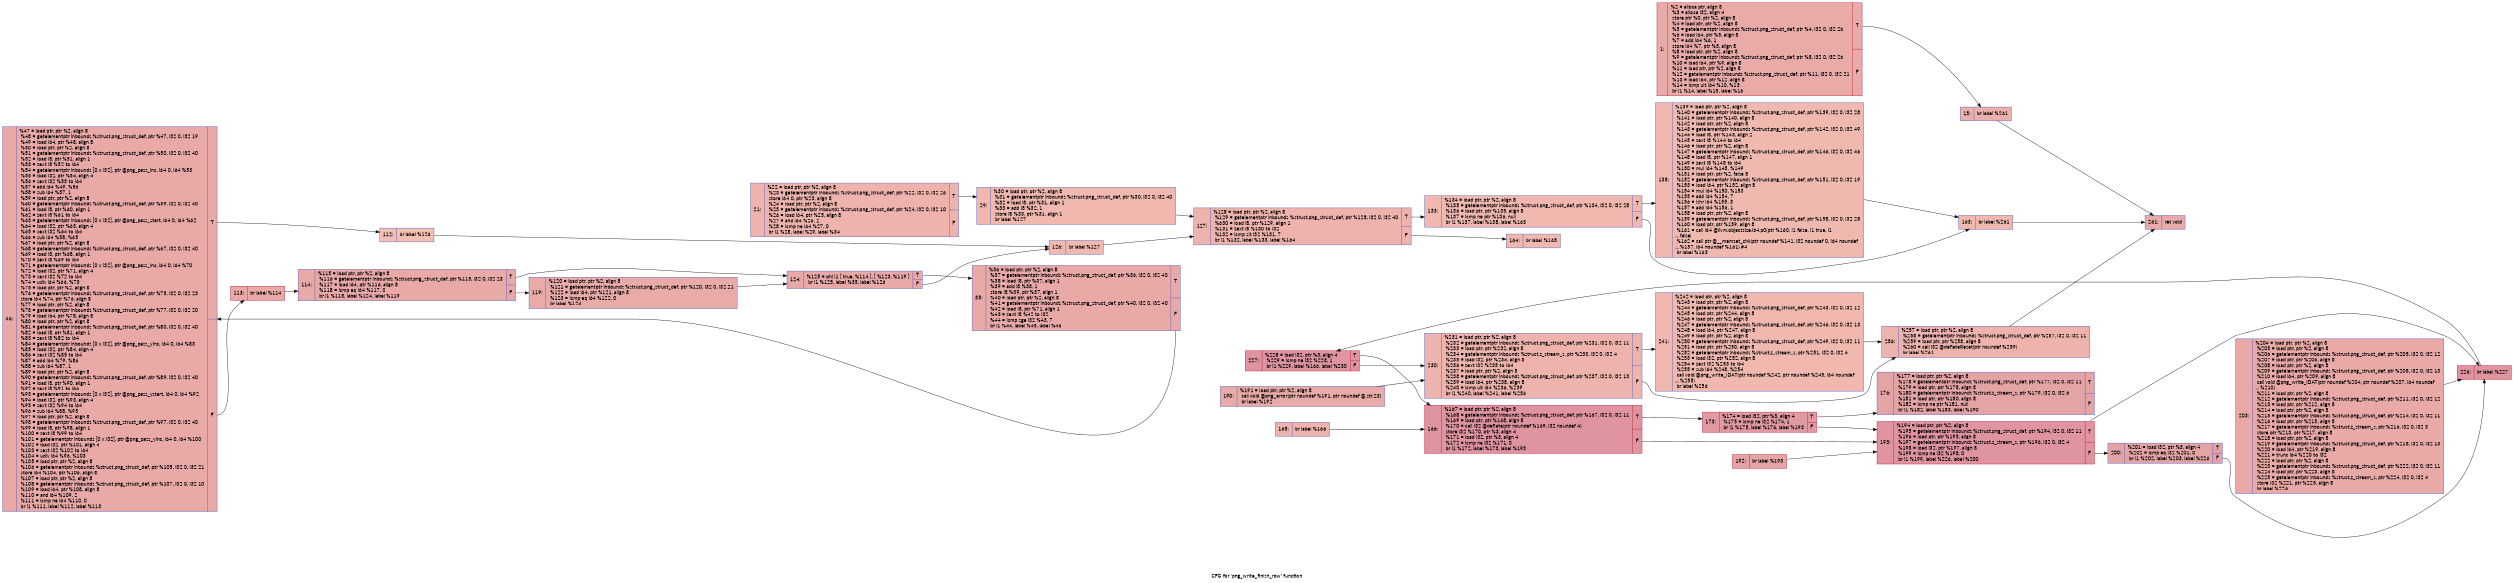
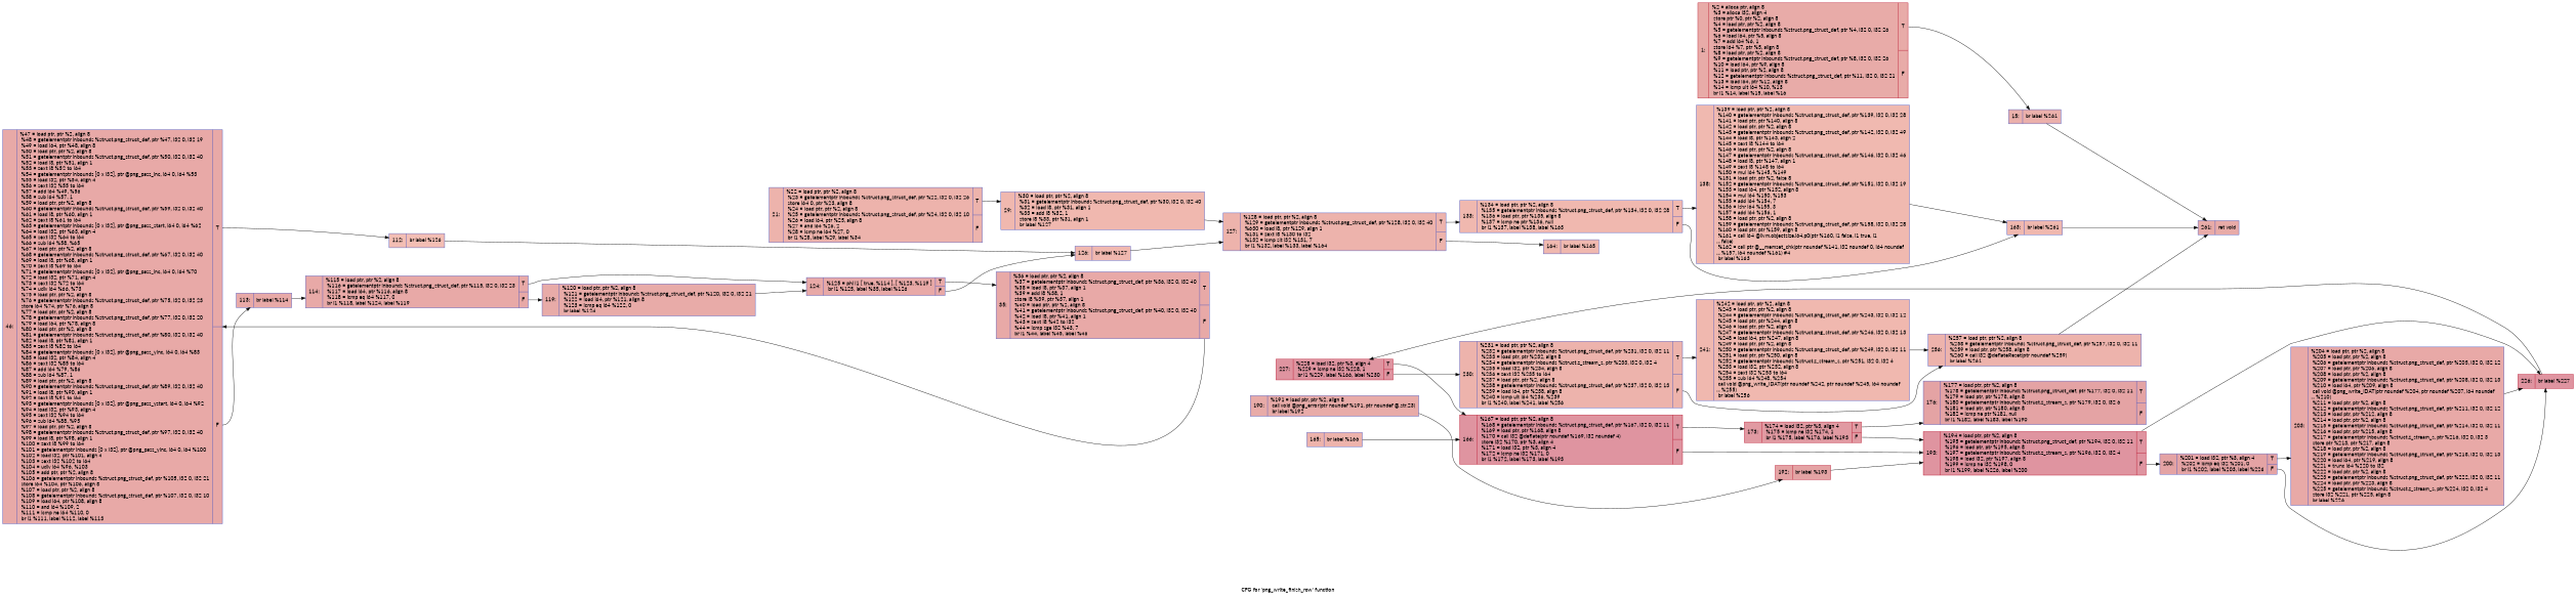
  digraph {
    fontname=Lato
    label="CFG for 'png_write_finish_row' function"
    rankdir=LR
    node [color="#3d50c3ff" fillcolor="#dc5d4a70" fontname=Lato shape=record style=filled]
    edge [fontname=Lato]
    n1 [color="#b70d28ff" fillcolor="#cc403a70" label="{1:\l|  %2 = alloca ptr, align 8\l  %3 = alloca i32, align 4\l  store ptr %0, ptr %2, align 8\l  %4 = load ptr, ptr %2, align 8\l  %5 = getelementptr inbounds %struct.png_struct_def, ptr %4, i32 0, i32 26\l  %6 = load i64, ptr %5, align 8\l  %7 = add i64 %6, 1\l  store i64 %7, ptr %5, align 8\l  %8 = load ptr, ptr %2, align 8\l  %9 = getelementptr inbounds %struct.png_struct_def, ptr %8, i32 0, i32 26\l  %10 = load i64, ptr %9, align 8\l  %11 = load ptr, ptr %2, align 8\l  %12 = getelementptr inbounds %struct.png_struct_def, ptr %11, i32 0, i32 21\l  %13 = load i64, ptr %12, align 8\l  %14 = icmp ult i64 %10, %13\l  br i1 %14, label %15, label %16\l|{<s0>T|<s1>F}}"]
    n2 [fillcolor="#d24b4070" label="{15:\l|  br label %261\l}"]
    n3 [fillcolor="#cc403a70" label="{261:\l|  ret void\l}"]
    n4 [fillcolor="#d6524470" label="{21:\l|  %22 = load ptr, ptr %2, align 8\l  %23 = getelementptr inbounds %struct.png_struct_def, ptr %22, i32 0, i32 26\l  store i64 0, ptr %23, align 8\l  %24 = load ptr, ptr %2, align 8\l  %25 = getelementptr inbounds %struct.png_struct_def, ptr %24, i32 0, i32 10\l  %26 = load i64, ptr %25, align 8\l  %27 = and i64 %26, 2\l  %28 = icmp ne i64 %27, 0\l  br i1 %28, label %29, label %34\l|{<s0>T|<s1>F}}"]
    n5 [label="{29:\l|  %30 = load ptr, ptr %2, align 8\l  %31 = getelementptr inbounds %struct.png_struct_def, ptr %30, i32 0, i32 40\l  %32 = load i8, ptr %31, align 1\l  %33 = add i8 %32, 1\l  store i8 %33, ptr %31, align 1\l  br label %127\l}"]
    n6 [fillcolor="#d6524470" label="{165:\l|  br label %166\l}"]
    n7 [color="#b70d28ff" fillcolor="#b70d2870" label="{166:\l|  %167 = load ptr, ptr %2, align 8\l  %168 = getelementptr inbounds %struct.png_struct_def, ptr %167, i32 0, i32 11\l  %169 = load ptr, ptr %168, align 8\l  %170 = call i32 @deflate(ptr noundef %169, i32 noundef 4)\l  store i32 %170, ptr %3, align 4\l  %171 = load i32, ptr %3, align 4\l  %172 = icmp ne i32 %171, 0\l  br i1 %172, label %173, label %193\l|{<s0>T|<s1>F}}"]
    n8 [fillcolor="#d6524470" label="{127:\l|  %128 = load ptr, ptr %2, align 8\l  %129 = getelementptr inbounds %struct.png_struct_def, ptr %128, i32 0, i32 40\l  %630 = load i8, ptr %129, align 1\l  %131 = zext i8 %130 to i32\l  %132 = icmp slt i32 %131, 7\l  br i1 %132, label %133, label %164\l|{<s0>T|<s1>F}}"]
    n9 [color="#b70d28ff" fillcolor="#bb1b2c70" label="{173:\l|  %174 = load i32, ptr %3, align 4\l  %175 = icmp ne i32 %174, 1\l  br i1 %175, label %176, label %193\l|{<s0>T|<s1>F}}"]
    n10 [color="#b70d28ff" fillcolor="#b70d2870" label="{193:\l|  %194 = load ptr, ptr %2, align 8\l  %195 = getelementptr inbounds %struct.png_struct_def, ptr %194, i32 0, i32 11\l  %196 = load ptr, ptr %195, align 8\l  %197 = getelementptr inbounds %struct.z_stream_s, ptr %196, i32 0, i32 4\l  %198 = load i32, ptr %197, align 8\l  %199 = icmp ne i32 %198, 0\l  br i1 %199, label %226, label %200\l|{<s0>T|<s1>F}}"]
    n11 [label="{133:\l|  %134 = load ptr, ptr %2, align 8\l  %135 = getelementptr inbounds %struct.png_struct_def, ptr %134, i32 0, i32 28\l  %136 = load ptr, ptr %135, align 8\l  %137 = icmp ne ptr %136, null\l  br i1 %137, label %138, label %163\l|{<s0>T|<s1>F}}"]
    n12 [label="{164:\l|  br label %165\l}"]
-   n13 [fillcolor="#ca3b3770" label="{35:\l|  %36 = load ptr, ptr %2, align 8\l  %37 = getelementptr inbounds %struct.png_struct_def, ptr %36, i32 0, i32 40\l  %38 = load i8, ptr %37, align 1\l  %39 = add i8 %38, 1\l  store i8 %39, ptr %37, align 1\l  %40 = load ptr, ptr %2, align 8\l  %41 = getelementptr inbounds %struct.png_struct_def, ptr %40, i32 0, i32 40\l  %42 = load i8, ptr %71, align 1\l  %43 = zext i8 %42 to i32\l  %44 = icmp sge i32 %43, 7\l  br i1 %44, label %45, label %46\l|{<s0>T|<s1>F}}"]
-   n14 [fillcolor="#ca3b3770" label="{46:\l|  %47 = load ptr, ptr %2, align 8\l  %48 = getelementptr inbounds %struct.png_struct_def, ptr %47, i32 0, i32 19\l  %49 = load i64, ptr %48, align 8\l  %50 = load ptr, ptr %2, align 8\l  %51 = getelementptr inbounds %struct.png_struct_def, ptr %50, i32 0, i32 40\l  %52 = load i8, ptr %51, align 1\l  %53 = zext i8 %52 to i64\l  %54 = getelementptr inbounds [0 x i32], ptr @png_pass_inc, i64 0, i64 %53\l  %55 = load i32, ptr %54, align 4\l  %56 = sext i32 %55 to i64\l  %57 = add i64 %49, %56\l  %58 = sub i64 %57, 1\l  %59 = load ptr, ptr %2, align 8\l  %60 = getelementptr inbounds %struct.png_struct_def, ptr %59, i32 0, i32 40\l  %61 = load i8, ptr %60, align 1\l  %62 = zext i8 %61 to i64\l  %63 = getelementptr inbounds [0 x i32], ptr @png_pass_start, i64 0, i64 %62\l  %64 = load i32, ptr %63, align 4\l  %65 = sext i32 %64 to i64\l  %66 = sub i64 %58, %65\l  %67 = load ptr, ptr %2, align 8\l  %68 = getelementptr inbounds %struct.png_struct_def, ptr %67, i32 0, i32 40\l  %69 = load i8, ptr %68, align 1\l  %70 = zext i8 %69 to i64\l  %71 = getelementptr inbounds [0 x i32], ptr @png_pass_inc, i64 0, i64 %70\l  %72 = load i32, ptr %71, align 4\l  %73 = sext i32 %72 to i64\l  %74 = udiv i64 %66, %73\l  %75 = load ptr, ptr %2, align 8\l  %76 = getelementptr inbounds %struct.png_struct_def, ptr %75, i32 0, i32 23\l  store i64 %74, ptr %76, align 8\l  %77 = load ptr, ptr %2, align 8\l  %78 = getelementptr inbounds %struct.png_struct_def, ptr %77, i32 0, i32 20\l  %79 = load i64, ptr %78, align 8\l  %80 = load ptr, ptr %2, align 8\l  %81 = getelementptr inbounds %struct.png_struct_def, ptr %80, i32 0, i32 40\l  %82 = load i8, ptr %81, align 1\l  %83 = zext i8 %82 to i64\l  %84 = getelementptr inbounds [0 x i32], ptr @png_pass_yinc, i64 0, i64 %83\l  %85 = load i32, ptr %84, align 4\l  %86 = sext i32 %85 to i64\l  %87 = add i64 %79, %86\l  %88 = sub i64 %87, 1\l  %89 = load ptr, ptr %2, align 8\l  %90 = getelementptr inbounds %struct.png_struct_def, ptr %89, i32 0, i32 40\l  %91 = load i8, ptr %90, align 1\l  %92 = zext i8 %91 to i64\l  %93 = getelementptr inbounds [0 x i32], ptr @png_pass_ystart, i64 0, i64 %92\l  %94 = load i32, ptr %93, align 4\l  %95 = sext i32 %94 to i64\l  %96 = sub i64 %88, %95\l  %97 = load ptr, ptr %2, align 8\l  %98 = getelementptr inbounds %struct.png_struct_def, ptr %97, i32 0, i32 40\l  %99 = load i8, ptr %98, align 1\l  %100 = zext i8 %99 to i64\l  %101 = getelementptr inbounds [0 x i32], ptr @png_pass_yinc, i64 0, i64 %100\l  %102 = load i32, ptr %101, align 4\l  %103 = sext i32 %102 to i64\l  %104 = udiv i64 %96, %103\l  %105 = load ptr, ptr %2, align 8\l  %106 = getelementptr inbounds %struct.png_struct_def, ptr %105, i32 0, i32 21\l  store i64 %104, ptr %106, align 8\l  %107 = load ptr, ptr %2, align 8\l  %108 = getelementptr inbounds %struct.png_struct_def, ptr %107, i32 0, i32 10\l  %109 = load i64, ptr %108, align 8\l  %110 = and i64 %109, 2\l  %111 = icmp ne i64 %110, 0\l  br i1 %111, label %112, label %113\l|{<s0>T|<s1>F}}"]
+   n13 [fillcolor="#ca3b3770" label="{35:\l|  %36 = load ptr, ptr %2, align 8\l  %37 = getelementptr inbounds %struct.png_struct_def, ptr %36, i32 0, i32 40\l  %38 = load i8, ptr %37, align 1\l  %39 = add i8 %38, 1\l  store i8 %39, ptr %37, align 1\l  %40 = load ptr, ptr %2, align 8\l  %41 = getelementptr inbounds %struct.png_struct_def, ptr %40, i32 0, i32 40\l  %42 = load i8, ptr %41, align 1\l  %43 = zext i8 %42 to i32\l  %44 = icmp sge i32 %43, 7\l  br i1 %44, label %45, label %46\l|{<s0>T|<s1>F}}"]
+   n14 [fillcolor="#ca3b3770" label="{46:\l|  %47 = load ptr, ptr %2, align 8\l  %48 = getelementptr inbounds %struct.png_struct_def, ptr %47, i32 0, i32 19\l  %49 = load i64, ptr %48, align 8\l  %50 = load ptr, ptr %2, align 8\l  %51 = getelementptr inbounds %struct.png_struct_def, ptr %50, i32 0, i32 40\l  %52 = load i8, ptr %51, align 1\l  %53 = zext i8 %52 to i64\l  %54 = getelementptr inbounds [0 x i32], ptr @png_pass_inc, i64 0, i64 %53\l  %55 = load i32, ptr %54, align 4\l  %56 = sext i32 %55 to i64\l  %57 = add i64 %49, %56\l  %58 = sub i64 %57, 1\l  %59 = load ptr, ptr %2, align 8\l  %60 = getelementptr inbounds %struct.png_struct_def, ptr %59, i32 0, i32 40\l  %61 = load i8, ptr %60, align 1\l  %62 = zext i8 %61 to i64\l  %63 = getelementptr inbounds [0 x i32], ptr @png_pass_start, i64 0, i64 %62\l  %64 = load i32, ptr %63, align 4\l  %65 = sext i32 %64 to i64\l  %66 = sub i64 %58, %65\l  %67 = load ptr, ptr %2, align 8\l  %68 = getelementptr inbounds %struct.png_struct_def, ptr %67, i32 0, i32 40\l  %69 = load i8, ptr %68, align 1\l  %70 = zext i8 %69 to i64\l  %71 = getelementptr inbounds [0 x i32], ptr @png_pass_inc, i64 0, i64 %70\l  %72 = load i32, ptr %71, align 4\l  %73 = sext i32 %72 to i64\l  %74 = udiv i64 %66, %73\l  %75 = load ptr, ptr %2, align 8\l  %76 = getelementptr inbounds %struct.png_struct_def, ptr %75, i32 0, i32 23\l  store i64 %74, ptr %76, align 8\l  %77 = load ptr, ptr %2, align 8\l  %78 = getelementptr inbounds %struct.png_struct_def, ptr %77, i32 0, i32 20\l  %79 = load i64, ptr %78, align 8\l  %80 = load ptr, ptr %2, align 8\l  %81 = getelementptr inbounds %struct.png_struct_def, ptr %80, i32 0, i32 40\l  %82 = load i8, ptr %81, align 1\l  %83 = zext i8 %82 to i64\l  %84 = getelementptr inbounds [0 x i32], ptr @png_pass_yinc, i64 0, i64 %83\l  %85 = load i32, ptr %84, align 4\l  %86 = sext i32 %85 to i64\l  %87 = add i64 %79, %86\l  %88 = sub i64 %87, 1\l  %89 = load ptr, ptr %2, align 8\l  %90 = getelementptr inbounds %struct.png_struct_def, ptr %89, i32 0, i32 40\l  %91 = load i8, ptr %90, align 1\l  %92 = zext i8 %91 to i64\l  %93 = getelementptr inbounds [0 x i32], ptr @png_pass_ystart, i64 0, i64 %92\l  %94 = load i32, ptr %93, align 4\l  %95 = sext i32 %94 to i64\l  %96 = sub i64 %88, %95\l  %97 = load ptr, ptr %2, align 8\l  %98 = getelementptr inbounds %struct.png_struct_def, ptr %97, i32 0, i32 40\l  %99 = load i8, ptr %98, align 1\l  %100 = zext i8 %99 to i64\l  %101 = getelementptr inbounds [0 x i32], ptr @png_pass_yinc, i64 0, i64 %100\l  %102 = load i32, ptr %101, align 4\l  %103 = sext i32 %102 to i64\l  %104 = udiv i64 %96, %103\l  %105 = add ptr, ptr %2, align 8\l  %106 = getelementptr inbounds %struct.png_struct_def, ptr %105, i32 0, i32 21\l  store i64 %104, ptr %106, align 8\l  %107 = load ptr, ptr %2, align 8\l  %108 = getelementptr inbounds %struct.png_struct_def, ptr %107, i32 0, i32 10\l  %109 = load i64, ptr %108, align 8\l  %110 = and i64 %109, 2\l  %111 = icmp ne i64 %110, 0\l  br i1 %111, label %112, label %113\l|{<s0>T|<s1>F}}"]
    n15 [fillcolor="#de614d70" label="{138:\l|  %139 = load ptr, ptr %2, align 8\l  %140 = getelementptr inbounds %struct.png_struct_def, ptr %139, i32 0, i32 28\l  %141 = load ptr, ptr %140, align 8\l  %142 = load ptr, ptr %2, align 8\l  %143 = getelementptr inbounds %struct.png_struct_def, ptr %142, i32 0, i32 49\l  %144 = load i8, ptr %143, align 2\l  %145 = zext i8 %144 to i64\l  %146 = load ptr, ptr %2, align 8\l  %147 = getelementptr inbounds %struct.png_struct_def, ptr %146, i32 0, i32 46\l  %148 = load i8, ptr %147, align 1\l  %149 = zext i8 %148 to i64\l  %150 = mul i64 %145, %149\l  %151 = load ptr, ptr %2, false 8\l  %152 = getelementptr inbounds %struct.png_struct_def, ptr %151, i32 0, i32 19\l  %153 = load i64, ptr %152, align 8\l  %154 = mul i64 %150, %153\l  %155 = add i64 %154, 7\l  %156 = lshr i64 %155, 3\l  %157 = add i64 %156, 1\l  %158 = load ptr, ptr %2, align 8\l  %159 = getelementptr inbounds %struct.png_struct_def, ptr %158, i32 0, i32 28\l  %160 = load ptr, ptr %159, align 8\l  %161 = call i64 @llvm.objectsize.i64.p0(ptr %160, i1 false, i1 true, i1\l... false)\l  %162 = call ptr @__memset_chk(ptr noundef %141, i32 noundef 0, i64 noundef\l... %157, i64 noundef %161) #4\l  br label %163\l}"]
    n16 [label="{163:\l|  br label %261\l}"]
    n17 [fillcolor="#e36c5570" label="{112:\l|  br label %126\l}"]
-   n18 [color="#b70d28ff" fillcolor="#ca3b3770" label="{113:\l|  br label %114\l}"]
+   n18 [fillcolor="#ca3b3770" label="{113:\l|  br label %114\l}"]
    n19 [label="{126:\l|  br label %127\l}"]
    n20 [fillcolor="#ca3b3770" label="{114:\l|  %115 = load ptr, ptr %2, align 8\l  %116 = getelementptr inbounds %struct.png_struct_def, ptr %115, i32 0, i32 23\l  %117 = load i64, ptr %116, align 8\l  %118 = icmp eq i64 %117, 0\l  br i1 %118, label %124, label %119\l|{<s0>T|<s1>F}}"]
    n21 [fillcolor="#ca3b3770" label="{124:\l|  %125 = phi i1 [ true, %114 ], [ %123, %119 ]\l  br i1 %125, label %35, label %126\l|{<s0>T|<s1>F}}"]
    n22 [fillcolor="#cc403a70" label="{119:\l|  %120 = load ptr, ptr %2, align 8\l  %121 = getelementptr inbounds %struct.png_struct_def, ptr %120, i32 0, i32 21\l  %122 = load i64, ptr %121, align 8\l  %123 = icmp eq i64 %122, 0\l  br label %124\l}"]
    n23 [fillcolor="#c32e3170" label="{176:\l|  %177 = load ptr, ptr %2, align 8\l  %178 = getelementptr inbounds %struct.png_struct_def, ptr %177, i32 0, i32 11\l  %179 = load ptr, ptr %178, align 8\l  %180 = getelementptr inbounds %struct.z_stream_s, ptr %179, i32 0, i32 6\l  %181 = load ptr, ptr %180, align 8\l  %182 = icmp ne ptr %181, null\l  br i1 %182, label %183, label %190\l|{<s0>T|<s1>F}}"]
    n24 [color="#b70d28ff" fillcolor="#b70d2870" label="{226:\l|  br label %227\l}"]
    n25 [fillcolor="#c32e3170" label="{200:\l|  %201 = load i32, ptr %3, align 4\l  %202 = icmp eq i32 %201, 0\l  br i1 %202, label %203, label %226\l|{<s0>T|<s1>F}}"]
    n26 [color="#b70d28ff" fillcolor="#b70d2870" label="{227:\l|  %228 = load i32, ptr %3, align 4\l  %229 = icmp ne i32 %228, 1\l  br i1 %229, label %166, label %230\l|{<s0>T|<s1>F}}"]
    n27 [fillcolor="#ca3b3770" label="{203:\l|  %204 = load ptr, ptr %2, align 8\l  %205 = load ptr, ptr %2, align 8\l  %206 = getelementptr inbounds %struct.png_struct_def, ptr %205, i32 0, i32 12\l  %207 = load ptr, ptr %206, align 8\l  %208 = load ptr, ptr %2, align 8\l  %209 = getelementptr inbounds %struct.png_struct_def, ptr %208, i32 0, i32 13\l  %210 = load i64, ptr %209, align 8\l  call void @png_write_IDAT(ptr noundef %204, ptr noundef %207, i64 noundef\l... %210)\l  %211 = load ptr, ptr %2, align 8\l  %212 = getelementptr inbounds %struct.png_struct_def, ptr %211, i32 0, i32 12\l  %213 = load ptr, ptr %212, align 8\l  %214 = load ptr, ptr %2, align 8\l  %215 = getelementptr inbounds %struct.png_struct_def, ptr %214, i32 0, i32 11\l  %216 = load ptr, ptr %215, align 8\l  %217 = getelementptr inbounds %struct.z_stream_s, ptr %216, i32 0, i32 3\l  store ptr %213, ptr %217, align 8\l  %218 = load ptr, ptr %2, align 8\l  %219 = getelementptr inbounds %struct.png_struct_def, ptr %218, i32 0, i32 13\l  %220 = load i64, ptr %219, align 8\l  %221 = trunc i64 %220 to i32\l  %222 = load ptr, ptr %2, align 8\l  %223 = getelementptr inbounds %struct.png_struct_def, ptr %222, i32 0, i32 11\l  %224 = load ptr, ptr %223, align 8\l  %225 = getelementptr inbounds %struct.z_stream_s, ptr %224, i32 0, i32 4\l  store i32 %221, ptr %225, align 8\l  br label %226\l}"]
    n28 [fillcolor="#cc403a70" label="{190:\l|  %191 = load ptr, ptr %2, align 8\l  call void @png_error(ptr noundef %191, ptr noundef @.str.23)\l  br label %192\l}"]
    n29 [color="#b70d28ff" fillcolor="#c32e3170" label="{192:\l|  br label %193\l}"]
    n30 [fillcolor="#d6524470" label="{230:\l|  %231 = load ptr, ptr %2, align 8\l  %232 = getelementptr inbounds %struct.png_struct_def, ptr %231, i32 0, i32 11\l  %233 = load ptr, ptr %232, align 8\l  %234 = getelementptr inbounds %struct.z_stream_s, ptr %233, i32 0, i32 4\l  %235 = load i32, ptr %234, align 8\l  %236 = zext i32 %235 to i64\l  %237 = load ptr, ptr %2, align 8\l  %238 = getelementptr inbounds %struct.png_struct_def, ptr %237, i32 0, i32 13\l  %239 = load i64, ptr %238, align 8\l  %240 = icmp ult i64 %236, %239\l  br i1 %240, label %241, label %256\l|{<s0>T|<s1>F}}"]
    n31 [label="{241:\l|  %242 = load ptr, ptr %2, align 8\l  %243 = load ptr, ptr %2, align 8\l  %244 = getelementptr inbounds %struct.png_struct_def, ptr %243, i32 0, i32 12\l  %245 = load ptr, ptr %244, align 8\l  %246 = load ptr, ptr %2, align 8\l  %247 = getelementptr inbounds %struct.png_struct_def, ptr %246, i32 0, i32 13\l  %248 = load i64, ptr %247, align 8\l  %249 = load ptr, ptr %2, align 8\l  %250 = getelementptr inbounds %struct.png_struct_def, ptr %249, i32 0, i32 11\l  %251 = load ptr, ptr %250, align 8\l  %252 = getelementptr inbounds %struct.z_stream_s, ptr %251, i32 0, i32 4\l  %253 = load i32, ptr %252, align 8\l  %254 = zext i32 %253 to i64\l  %255 = sub i64 %248, %254\l  call void @png_write_IDAT(ptr noundef %242, ptr noundef %245, i64 noundef\l... %255)\l  br label %256\l}"]
    n32 [fillcolor="#d6524470" label="{256:\l|  %257 = load ptr, ptr %2, align 8\l  %258 = getelementptr inbounds %struct.png_struct_def, ptr %257, i32 0, i32 11\l  %259 = load ptr, ptr %258, align 8\l  %260 = call i32 @deflateReset(ptr noundef %259)\l  br label %261\l}"]
    n1 -> n2 [tailport=s0]
    n2 -> n3
    n4 -> n5 [tailport=s0]
    n5 -> n8
    n6 -> n7
    n7 -> n9 [tailport=s0]
    n7 -> n10 [tailport=s1]
    n8 -> n11 [tailport=s0]
    n8 -> n12 [tailport=s1]
    n9 -> n10 [tailport=s1]
    n9 -> n23 [tailport=s0]
    n10 -> n24 [tailport=s0]
    n10 -> n25 [tailport=s1]
    n11 -> n15 [tailport=s0]
    n11 -> n16 [tailport=s1]
    n13 -> n14 [tailport=s1]
    n14 -> n17 [tailport=s0]
    n14 -> n18 [tailport=s1]
    n15 -> n16
    n16 -> n3
    n17 -> n19
    n18 -> n20
    n19 -> n8
    n20 -> n21 [tailport=s0]
    n20 -> n22 [tailport=s1]
    n21 -> n13 [tailport=s0]
    n21 -> n19 [tailport=s1]
    n22 -> n21
    n24 -> n26
    n25 -> n24 [tailport=s1]
+   n25 -> n27 [tailport=s0]
    n26 -> n7 [tailport=s0]
    n26 -> n30 [tailport=s1]
    n27 -> n24
-   n28 -> n30
+   n28 -> n29
    n29 -> n10
    n30 -> n31 [tailport=s0]
    n30 -> n32 [tailport=s1]
    n31 -> n32
    n32 -> n3
  }
